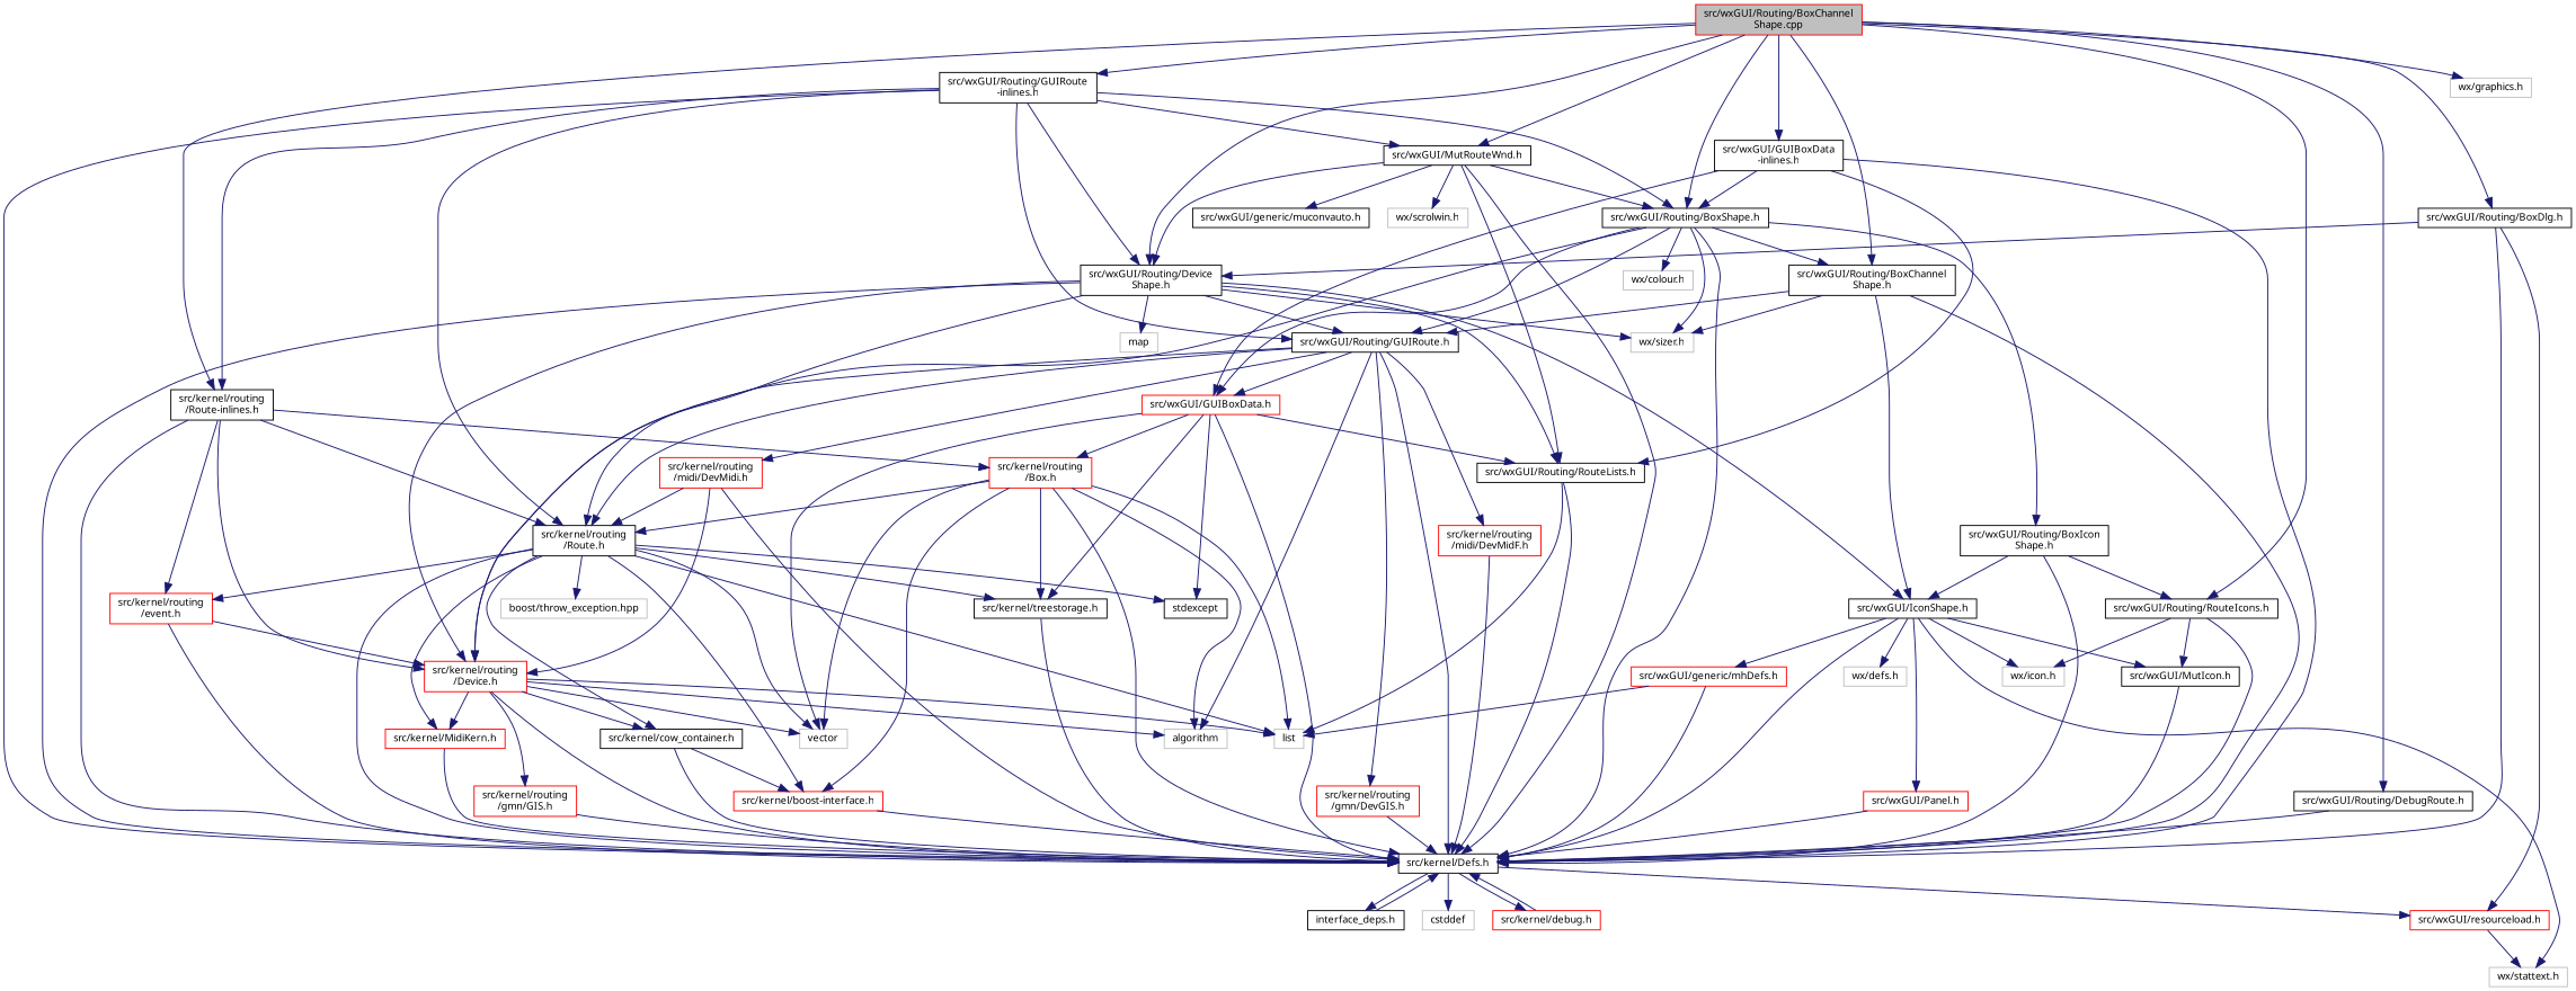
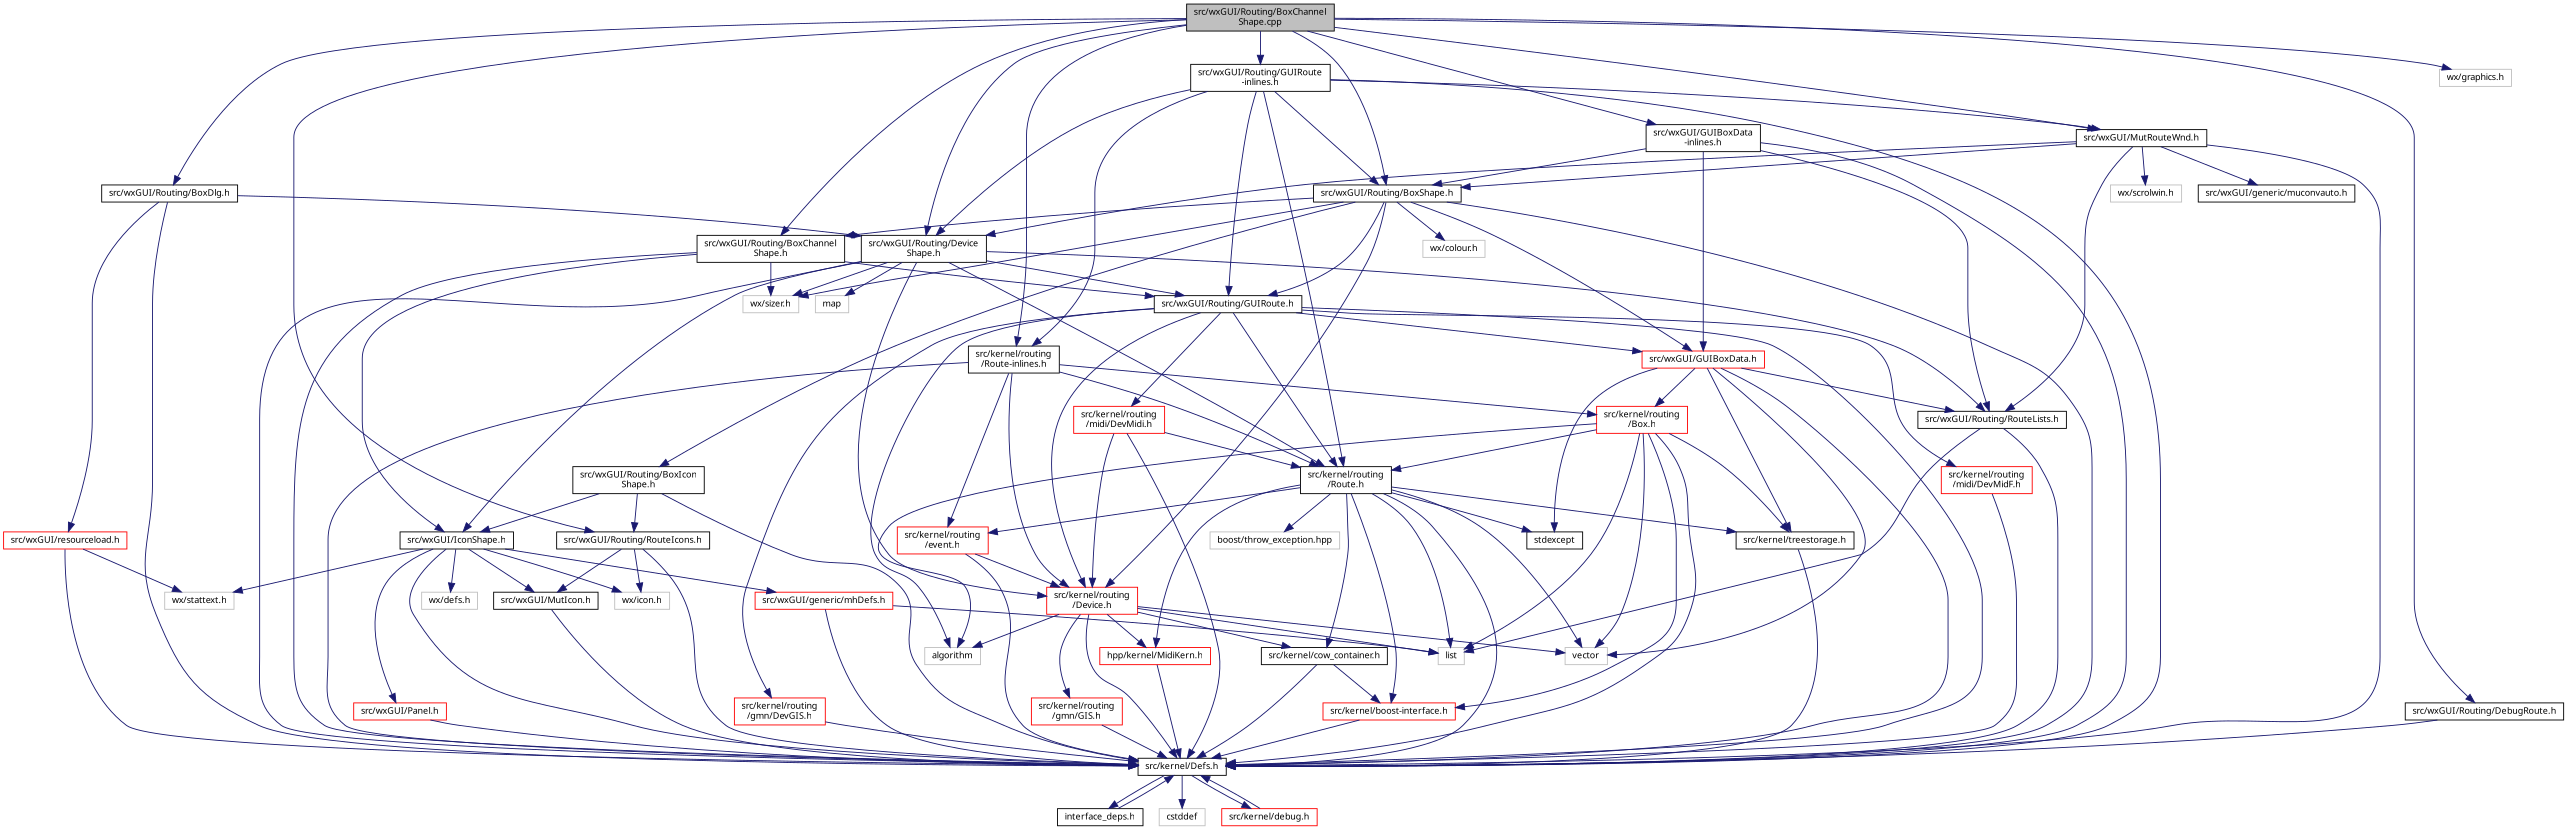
  digraph {
    node [color=black fillcolor=white fontname=Sans fontsize=10 shape=record style=filled]
    edge [color=midnightblue fontname=Sans fontsize=10 labelfontname=Sans labelfontsize=10 style=solid]
-   n1 [color=red fillcolor=grey75 fontcolor=black height=0.2 label="src/wxGUI/Routing/BoxChannel\lShape.cpp" width=0.4]
+   n1 [fillcolor=grey75 fontcolor=black height=0.2 label="src/wxGUI/Routing/BoxChannel\lShape.cpp" width=0.4]
    n2 [height=0.2 label="src/wxGUI/Routing/BoxChannel\lShape.h" width=0.4]
    n3 [height=0.2 label="src/kernel/routing\l/Route-inlines.h" width=0.4]
    n4 [height=0.2 label="src/wxGUI/Routing/Device\lShape.h" width=0.4]
    n5 [height=0.2 label="src/wxGUI/Routing/BoxDlg.h" width=0.4]
    n6 [height=0.2 label="src/wxGUI/Routing/RouteIcons.h" width=0.4]
    n7 [height=0.2 label="src/wxGUI/MutRouteWnd.h" width=0.4]
    n8 [height=0.2 label="src/wxGUI/Routing/BoxShape.h" width=0.4]
    n9 [height=0.2 label="src/wxGUI/Routing/GUIRoute\l-inlines.h" width=0.4]
    n10 [height=0.2 label="src/wxGUI/GUIBoxData\l-inlines.h" width=0.4]
    n11 [height=0.2 label="src/wxGUI/Routing/DebugRoute.h" width=0.4]
    n12 [color=grey75 height=0.2 label="wx/graphics.h" width=0.4]
    n13 [height=0.2 label="src/kernel/Defs.h" width=0.4]
    n14 [height=0.2 label="src/wxGUI/Routing/GUIRoute.h" width=0.4]
    n15 [height=0.2 label="src/wxGUI/IconShape.h" width=0.4]
    n16 [color=grey75 height=0.2 label="wx/sizer.h" width=0.4]
    n17 [color=red height=0.2 label="src/kernel/routing\l/Device.h" width=0.4]
    n18 [height=0.2 label="src/kernel/routing\l/Route.h" width=0.4]
    n19 [color=red height=0.2 label="src/kernel/routing\l/event.h" width=0.4]
    n20 [color=red height=0.2 label="src/kernel/routing\l/Box.h" width=0.4]
    n21 [height=0.2 label="src/wxGUI/Routing/RouteLists.h" width=0.4]
    n22 [color=grey75 height=0.2 label=map width=0.4]
    n23 [color=red height=0.2 label="src/wxGUI/resourceload.h" width=0.4]
    n24 [height=0.2 label="src/wxGUI/MutIcon.h" width=0.4]
    n25 [color=grey75 height=0.2 label="wx/icon.h" width=0.4]
    n26 [height=0.2 label="src/wxGUI/generic/muconvauto.h" width=0.4]
    n27 [color=grey75 height=0.2 label="wx/scrolwin.h" width=0.4]
    n28 [color=red height=0.2 label="src/wxGUI/GUIBoxData.h" width=0.4]
    n29 [height=0.2 label="src/wxGUI/Routing/BoxIcon\lShape.h" width=0.4]
    n30 [color=grey75 height=0.2 label="wx/colour.h" width=0.4]
    n31 [height=0.2 label="interface_deps.h" width=0.4]
    n32 [color=grey75 height=0.2 label=cstddef width=0.4]
    n33 [color=red height=0.2 label="src/kernel/debug.h" width=0.4]
    n34 [color=grey75 height=0.2 label=algorithm width=0.4]
    n35 [color=red height=0.2 label="src/kernel/routing\l/midi/DevMidi.h" width=0.4]
    n36 [color=red height=0.2 label="src/kernel/routing\l/midi/DevMidF.h" width=0.4]
    n37 [color=red height=0.2 label="src/kernel/routing\l/gmn/DevGIS.h" width=0.4]
    n38 [color=red height=0.2 label="src/wxGUI/generic/mhDefs.h" width=0.4]
    n39 [color=red height=0.2 label="src/wxGUI/Panel.h" width=0.4]
    n40 [color=grey75 height=0.2 label="wx/defs.h" width=0.4]
    n41 [color=grey75 height=0.2 label="wx/stattext.h" width=0.4]
    n42 [height=0.2 label="src/kernel/cow_container.h" width=0.4]
    n43 [color=red height=0.2 label="src/kernel/routing\l/gmn/GIS.h" width=0.4]
-   n44 [color=red height=0.2 label="src/kernel/MidiKern.h" width=0.4]
+   n44 [color=red height=0.2 label="hpp/kernel/MidiKern.h" width=0.4]
    n45 [color=grey75 height=0.2 label=list width=0.4]
    n46 [color=grey75 height=0.2 label=vector width=0.4]
    n47 [color=red height=0.2 label="src/kernel/boost-interface.h" width=0.4]
    n48 [height=0.2 label="src/kernel/treestorage.h" width=0.4]
    n49 [height=0.2 label=stdexcept width=0.4]
    n50 [color=grey75 height=0.2 label="boost/throw_exception.hpp" width=0.4]
    n1 -> n2
    n1 -> n3
    n1 -> n4
    n1 -> n5
    n1 -> n6
    n1 -> n7
    n1 -> n8
    n1 -> n9
    n1 -> n10
    n1 -> n11
    n1 -> n12
    n2 -> n13
    n2 -> n14
    n2 -> n15
    n2 -> n16
    n3 -> n13
    n3 -> n17
    n3 -> n18
    n3 -> n19
    n3 -> n20
    n4 -> n13
    n4 -> n14
    n4 -> n15
    n4 -> n16
    n4 -> n17
    n4 -> n18
    n4 -> n21
    n4 -> n22
    n5 -> n4
    n5 -> n13
    n5 -> n23
    n6 -> n13
    n6 -> n24
    n6 -> n25
    n7 -> n4
    n7 -> n8
    n7 -> n13
    n7 -> n21
    n7 -> n26
    n7 -> n27
    n8 -> n2
    n8 -> n13
    n8 -> n14
    n8 -> n16
    n8 -> n17
    n8 -> n28
    n8 -> n29
    n8 -> n30
    n9 -> n3
    n9 -> n4
    n9 -> n7
    n9 -> n8
    n9 -> n13
    n9 -> n14
    n9 -> n18
    n10 -> n8
    n10 -> n13
    n10 -> n21
    n10 -> n28
    n11 -> n13
    n13 -> n31
    n13 -> n32
    n13 -> n33
    n14 -> n13
    n14 -> n17
    n14 -> n18
    n14 -> n28
    n14 -> n34
    n14 -> n35
    n14 -> n36
    n14 -> n37
    n15 -> n13
    n15 -> n24
    n15 -> n25
    n15 -> n38
    n15 -> n39
    n15 -> n40
    n15 -> n41
    n17 -> n13
    n17 -> n34
    n17 -> n42
    n17 -> n43
    n17 -> n44
    n17 -> n45
    n17 -> n46
    n18 -> n13
    n18 -> n19
    n18 -> n42
    n18 -> n44
    n18 -> n45
    n18 -> n46
    n18 -> n47
    n18 -> n48
    n18 -> n49
    n18 -> n50
    n19 -> n13
    n19 -> n17
    n20 -> n13
    n20 -> n18
    n20 -> n34
    n20 -> n45
    n20 -> n46
    n20 -> n47
    n20 -> n48
    n21 -> n13
    n21 -> n45
-   n13 -> n23
+   n23 -> n13
    n23 -> n41
    n24 -> n13
    n28 -> n13
    n28 -> n20
    n28 -> n21
    n28 -> n46
    n28 -> n48
    n28 -> n49
    n29 -> n6
    n29 -> n13
    n29 -> n15
    n31 -> n13
    n33 -> n13
    n35 -> n13
    n35 -> n17
    n35 -> n18
    n36 -> n13
    n37 -> n13
    n38 -> n13
    n38 -> n45
    n39 -> n13
    n42 -> n13
    n42 -> n47
    n43 -> n13
    n44 -> n13
    n47 -> n13
    n48 -> n13
  }
